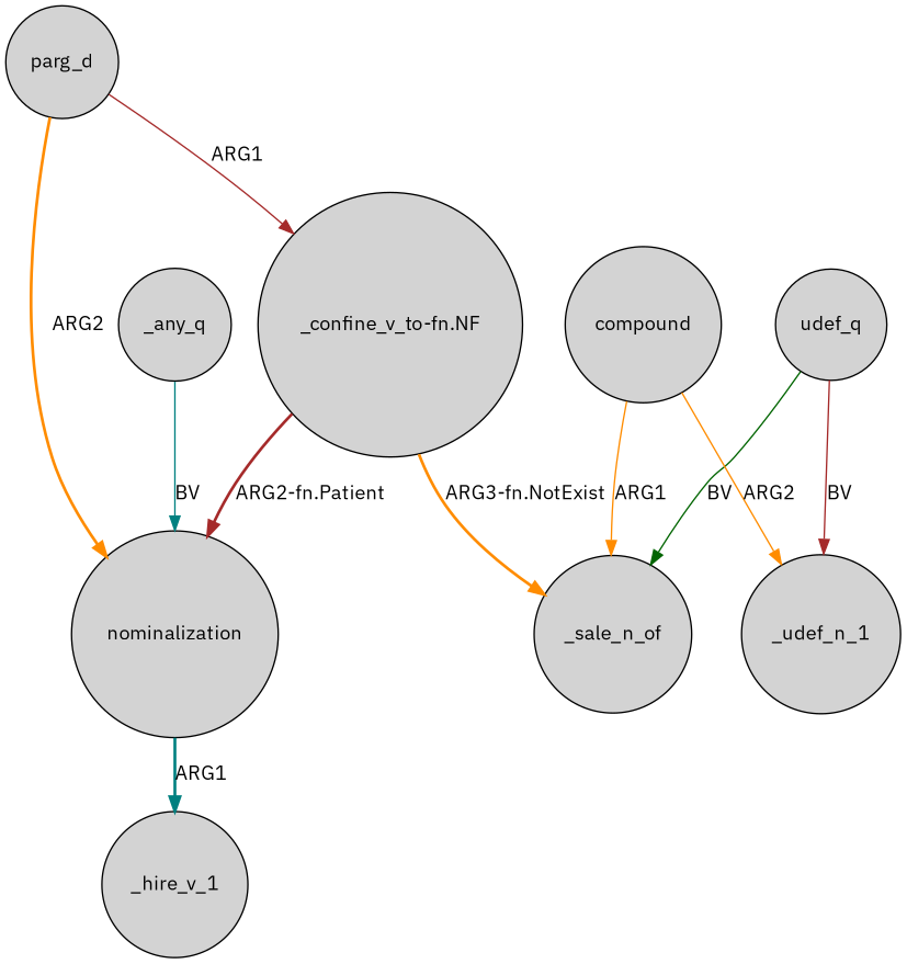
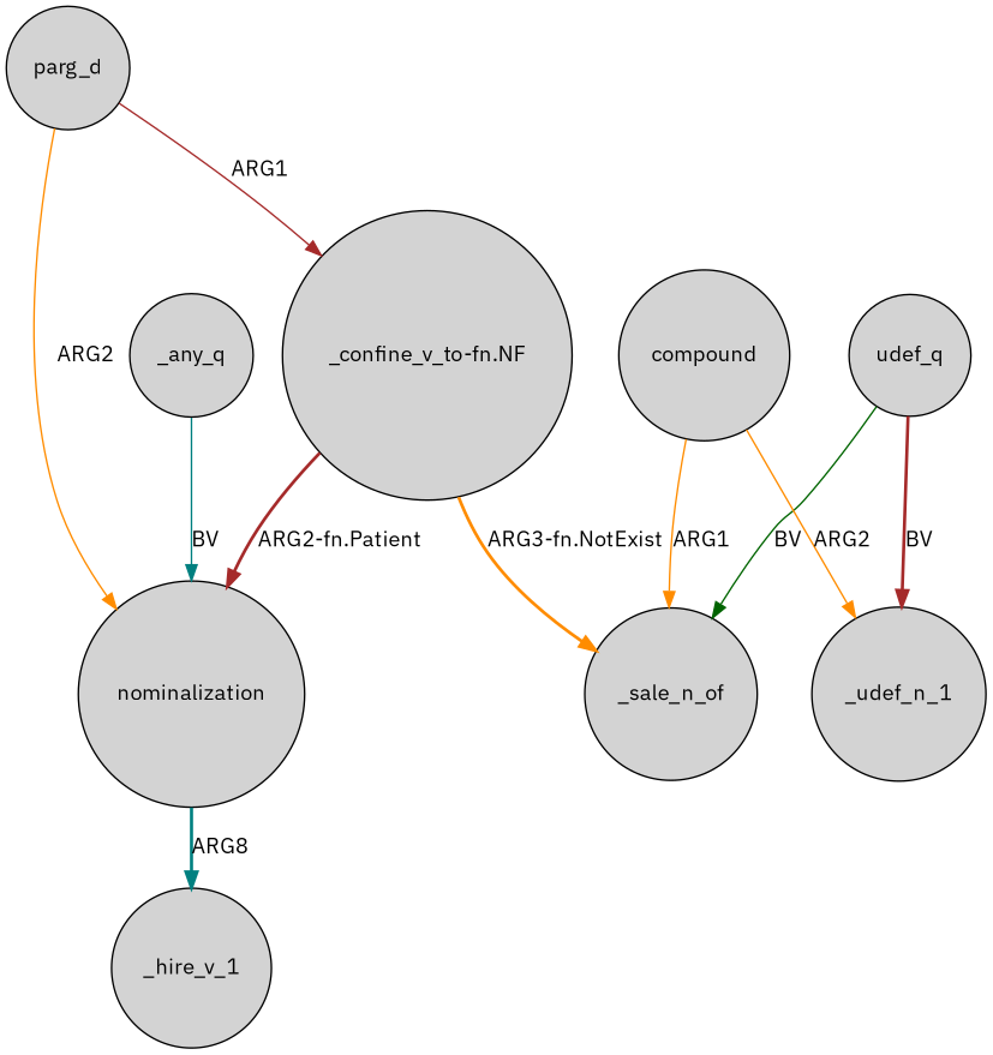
  digraph {
    fontname="IBM Plex Sans"
    node [fontname="IBM Plex Sans" shape=circle style=filled]
    edge [color=darkorange fontname="IBM Plex Sans" style=solid]
    "_confine_v_to-fn.NF"
    nominalization
    _sale_n_of
    _hire_v_1
    parg_d
    _any_q
    udef_q
    n8 [label=_udef_n_1]
    compound
    "_confine_v_to-fn.NF" -> nominalization [color=brown label="ARG2-fn.Patient" style=bold]
    "_confine_v_to-fn.NF" -> _sale_n_of [label="ARG3-fn.NotExist" style=bold]
-   nominalization -> _hire_v_1 [color=teal label=ARG1 style=bold]
+   nominalization -> _hire_v_1 [color=teal label=ARG8 style=bold]
    parg_d -> "_confine_v_to-fn.NF" [color=brown label=ARG1]
-   parg_d -> nominalization [label=ARG2 style=bold]
+   parg_d -> nominalization [label=ARG2]
    _any_q -> nominalization [color=teal label=BV]
    udef_q -> _sale_n_of [color=darkgreen label=BV]
-   udef_q -> n8 [color=brown label=BV]
+   udef_q -> n8 [color=brown label=BV style=bold]
    compound -> _sale_n_of [label=ARG1]
    compound -> n8 [label=ARG2]
  }
